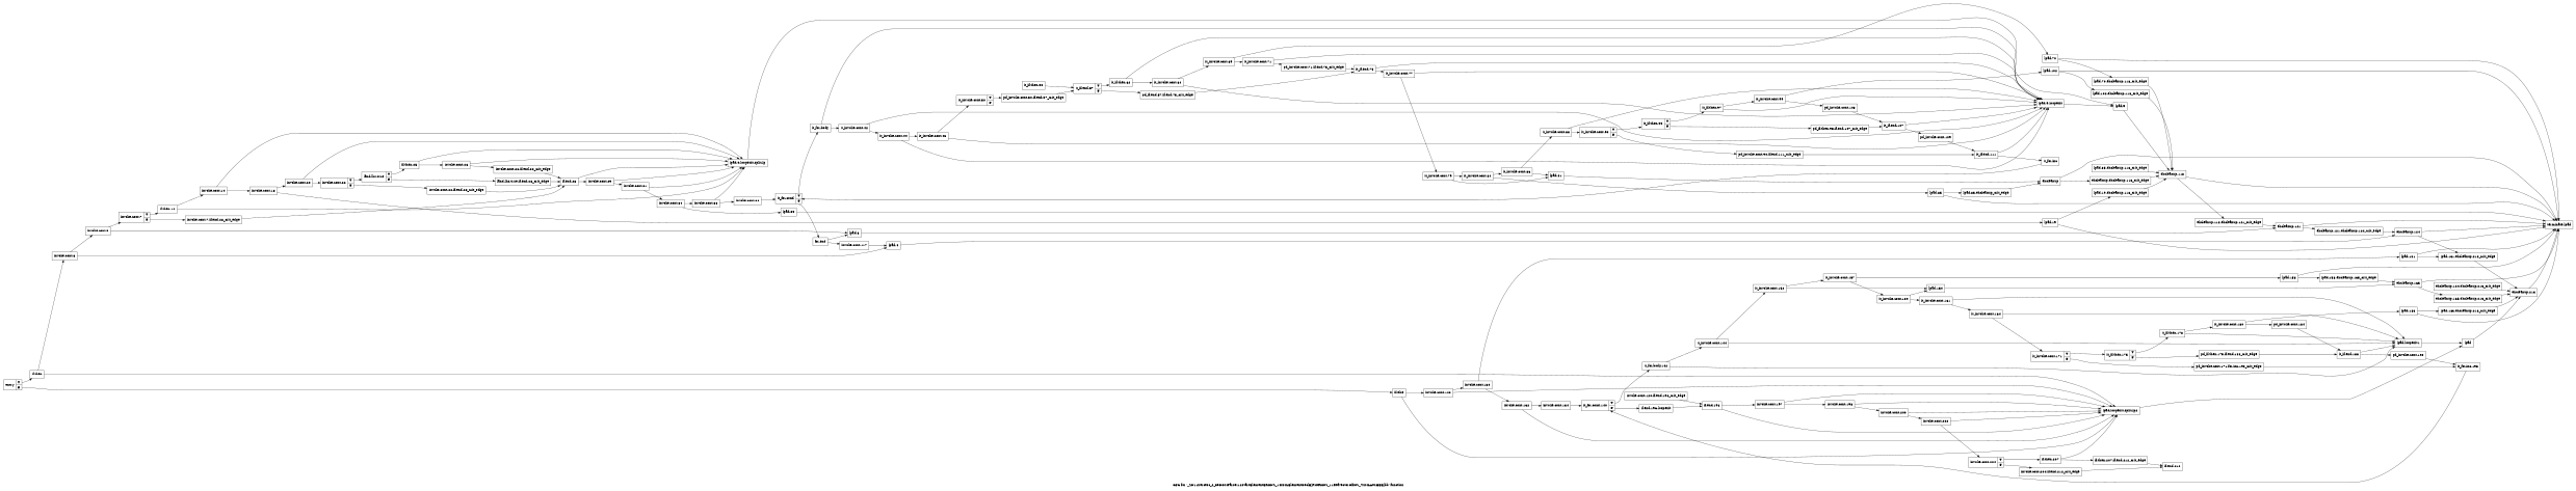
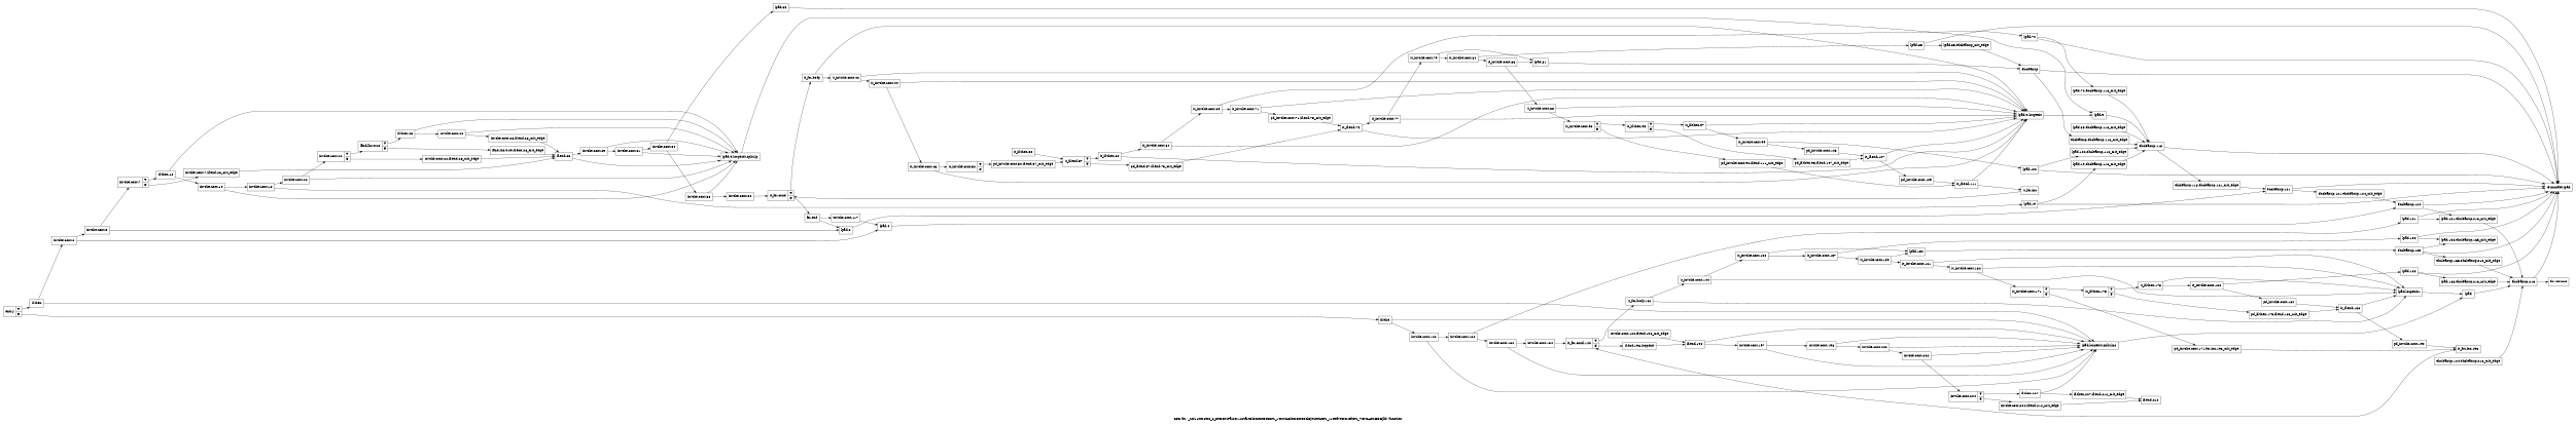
  digraph {
    label="CFG for '_ZN11xercesc_2_59DOMParser12startElementERKNS_14XMLElementDeclEjPKtRKNS_11RefVectorOfINS_7XMLAttrEEEjbb' function"
    rankdir=LR
    node [shape=record]
    n1 [label="{entry|{<s0>T|<s1>F}}"]
    n2 [label="{if.then}"]
    n3 [label="{if.else}"]
    n4 [label="{invoke.cont.3}"]
    n5 [label="{lpad.loopexit.split-lp2}"]
    n6 [label="{invoke.cont.128}"]
    n7 [label="{invoke.cont.5}"]
    n8 [label="{lpad.4}"]
    n9 [label="{lpad}"]
    n10 [label="{invoke.cont.130}"]
    n11 [label="{invoke.cont.7|{<s0>T|<s1>F}}"]
    n12 [label="{lpad.6}"]
    n13 [label="{ehcleanup.124}"]
    n14 [label="{ehcleanup.213}"]
    n15 [label="{if.then.12}"]
    n16 [label="{invoke.cont.7.if.end.28_crit_edge}"]
    n17 [label="{ehcleanup.121}"]
    n18 [label="{terminate.lpad}"]
    n19 [label="{lpad.131.ehcleanup.213_crit_edge}"]
    n20 [label="{invoke.cont.14}"]
    n21 [label="{lpad.9.loopexit.split-lp}"]
    n22 [label="{if.end.28}"]
    n23 [label="{ehcleanup.121.ehcleanup.124_crit_edge}"]
    n24 [label="{invoke.cont.18}"]
    n25 [label="{lpad.9}"]
    n26 [label="{invoke.cont.29}"]
    n27 [label="{invoke.cont.31}"]
    n28 [label="{invoke.cont.20}"]
    n29 [label="{lpad.19}"]
    n30 [label="{ehcleanup.118}"]
    n31 [label="{invoke.cont.22|{<s0>T|<s1>F}}"]
    n32 [label="{lpad.19.ehcleanup.118_crit_edge}"]
    n33 [label="{land.lhs.true|{<s0>T|<s1>F}}"]
    n34 [label="{invoke.cont.22.if.end.28_crit_edge}"]
    n35 [label="{if.then.25}"]
    n36 [label="{land.lhs.true.if.end.28_crit_edge}"]
    n37 [label="{invoke.cont.26}"]
    n38 [label="{invoke.cont.26.if.end.28_crit_edge}"]
    n39 [label="{lpad.loopexit1}"]
+   n40 [label="{eh.resume}"]
    n41 [label="{ehcleanup.124.ehcleanup.213_crit_edge}"]
    n42 [label="{lpad.9.loopexit}"]
    n43 [label="{ehcleanup.118.ehcleanup.121_crit_edge}"]
    n44 [label="{invoke.cont.34}"]
    n45 [label="{invoke.cont.36}"]
    n46 [label="{lpad.35}"]
    n47 [label="{invoke.cont.38}"]
    n48 [label="{it_for.cond|{<s0>T|<s1>F}}"]
    n49 [label="{lpad.35.ehcleanup.118_crit_edge}"]
    n50 [label="{it_for.body}"]
    n51 [label="{for.end}"]
    n52 [label="{it_invoke.cont.42}"]
    n53 [label="{invoke.cont.117}"]
    n54 [label="{it_invoke.cont.44}"]
    n55 [label="{it_invoke.cont.46}"]
    n56 [label="{it_invoke.cont.50|{<s0>T|<s1>F}}"]
    n57 [label="{pd_invoke.cont.50.if.end.57_crit_edge}"]
    n58 [label="{it_if.end.57|{<s0>T|<s1>F}}"]
    n59 [label="{it_if.then.53}"]
    n60 [label="{it_if.then.62}"]
    n61 [label="{pd_if.end.57.if.end.75_crit_edge}"]
    n62 [label="{it_invoke.cont.64}"]
    n63 [label="{it_if.end.75}"]
    n64 [label="{it_invoke.cont.69}"]
    n65 [label="{it_invoke.cont.77}"]
    n66 [label="{it_invoke.cont.79}"]
    n67 [label="{it_invoke.cont.71}"]
    n68 [label="{lpad.70}"]
    n69 [label="{pd_invoke.cont.71.if.end.75_crit_edge}"]
    n70 [label="{lpad.70.ehcleanup.118_crit_edge}"]
    n71 [label="{it_invoke.cont.84}"]
    n72 [label="{lpad.81}"]
    n73 [label="{it_invoke.cont.86}"]
    n74 [label="{lpad.85}"]
    n75 [label="{ehcleanup}"]
    n76 [label="{it_invoke.cont.88}"]
    n77 [label="{lpad.85.ehcleanup_crit_edge}"]
    n78 [label="{ehcleanup.ehcleanup.118_crit_edge}"]
    n79 [label="{it_invoke.cont.90|{<s0>T|<s1>F}}"]
    n80 [label="{it_if.then.95|{<s0>T|<s1>F}}"]
    n81 [label="{pd_invoke.cont.90.if.end.111_crit_edge}"]
    n82 [label="{it_if.then.97}"]
    n83 [label="{pd_if.then.95.if.end.107_crit_edge}"]
    n84 [label="{it_if.end.111}"]
    n85 [label="{it_invoke.cont.99}"]
    n86 [label="{it_if.end.107}"]
    n87 [label="{it_for.inc}"]
    n88 [label="{pd_invoke.cont.103}"]
    n89 [label="{lpad.102}"]
    n90 [label="{pd_invoke.cont.109}"]
    n91 [label="{lpad.102.ehcleanup.118_crit_edge}"]
    n92 [label="{invoke.cont.120.if.end.196_crit_edge}"]
    n93 [label="{if.end.196}"]
    n94 [label="{invoke.cont.197}"]
    n95 [label="{invoke.cont.198}"]
    n96 [label="{invoke.cont.132}"]
    n97 [label="{lpad.131}"]
    n98 [label="{invoke.cont.134}"]
    n99 [label="{it_for.cond.140|{<s0>T|<s1>F}}"]
    n100 [label="{it_for.body.142}"]
    n101 [label="{if.end.196.loopexit}"]
    n102 [label="{it_invoke.cont.144}"]
    n103 [label="{it_invoke.cont.152}"]
    n104 [label="{it_invoke.cont.157}"]
    n105 [label="{lpad.154}"]
    n106 [label="{it_invoke.cont.159}"]
    n107 [label="{lpad.158}"]
    n108 [label="{ehcleanup.165}"]
    n109 [label="{it_invoke.cont.161}"]
    n110 [label="{lpad.158.ehcleanup.165_crit_edge}"]
    n111 [label="{ehcleanup.165.ehcleanup.213_crit_edge}"]
    n112 [label="{it_invoke.cont.164}"]
    n113 [label="{it_invoke.cont.171|{<s0>T|<s1>F}}"]
    n114 [label="{it_if.then.175|{<s0>T|<s1>F}}"]
    n115 [label="{pd_invoke.cont.171.for.inc.193_crit_edge}"]
    n116 [label="{it_if.then.178}"]
    n117 [label="{pd_if.then.175.if.end.188_crit_edge}"]
    n118 [label="{it_for.inc.193}"]
    n119 [label="{it_invoke.cont.180}"]
    n120 [label="{it_if.end.188}"]
    n121 [label="{pd_invoke.cont.184}"]
    n122 [label="{lpad.183}"]
    n123 [label="{pd_invoke.cont.190}"]
    n124 [label="{lpad.183.ehcleanup.213_crit_edge}"]
    n125 [label="{invoke.cont.200}"]
    n126 [label="{invoke.cont.202}"]
    n127 [label="{invoke.cont.204|{<s0>T|<s1>F}}"]
    n128 [label="{if.then.207}"]
    n129 [label="{invoke.cont.204.if.end.212_crit_edge}"]
    n130 [label="{if.then.207.if.end.212_crit_edge}"]
    n131 [label="{if.end.212}"]
    n1 -> n2 [tailport=s0]
    n1 -> n3 [tailport=s1]
    n2 -> n4
    n2 -> n5
    n3 -> n5
    n3 -> n6
    n4 -> n7
    n4 -> n8
    n5 -> n9
    n6 -> n5
    n6 -> n10
    n7 -> n11
    n7 -> n12
    n8 -> n13
    n9 -> n14
    n10 -> n96
    n10 -> n97
    n11 -> n15 [tailport=s0]
    n11 -> n16 [tailport=s1]
    n12 -> n17
    n13 -> n18
    n13 -> n19
    n14 -> n18
+   n14 -> n40
    n15 -> n20
    n15 -> n21
    n16 -> n22
    n17 -> n18
    n17 -> n23
    n19 -> n14
    n20 -> n21
    n20 -> n24
    n21 -> n25
    n22 -> n21
    n22 -> n26
    n23 -> n13
    n24 -> n28
    n24 -> n29
    n25 -> n30
    n26 -> n21
    n26 -> n27
    n27 -> n21
    n27 -> n44
    n28 -> n21
    n28 -> n31
    n29 -> n18
    n29 -> n32
    n30 -> n18
    n30 -> n43
    n31 -> n33 [tailport=s0]
    n31 -> n34 [tailport=s1]
    n32 -> n30
    n33 -> n35 [tailport=s0]
    n33 -> n36 [tailport=s1]
    n34 -> n22
    n35 -> n21
    n35 -> n37
    n36 -> n22
    n37 -> n21
    n37 -> n38
    n38 -> n22
    n39 -> n9
    n41 -> n14
    n42 -> n25
    n43 -> n17
    n44 -> n45
    n44 -> n46
    n45 -> n21
    n45 -> n47
    n46 -> n18
    n47 -> n48
    n48 -> n50 [tailport=s0]
    n48 -> n51 [tailport=s1]
    n49 -> n30
    n50 -> n42
    n50 -> n52
    n51 -> n12
    n51 -> n53
    n52 -> n42
    n52 -> n54
    n53 -> n8
    n54 -> n42
    n54 -> n55
    n55 -> n42
    n55 -> n56
    n56 -> n57 [tailport=s0]
    n57 -> n58
    n58 -> n60 [tailport=s0]
    n58 -> n61 [tailport=s1]
    n59 -> n58
    n60 -> n42
    n60 -> n62
    n61 -> n63
    n62 -> n42
    n62 -> n64
    n63 -> n42
    n63 -> n65
    n64 -> n67
    n64 -> n68
    n65 -> n42
    n65 -> n66
    n66 -> n71
    n66 -> n72
    n67 -> n42
    n67 -> n69
    n68 -> n18
    n68 -> n70
    n69 -> n63
    n70 -> n30
    n71 -> n73
    n71 -> n74
    n72 -> n75
    n73 -> n72
    n73 -> n76
    n74 -> n18
    n74 -> n77
    n75 -> n18
    n75 -> n78
    n76 -> n42
    n76 -> n79
    n77 -> n75
    n78 -> n30
    n79 -> n80 [tailport=s0]
    n79 -> n81 [tailport=s1]
    n80 -> n82 [tailport=s0]
    n80 -> n83 [tailport=s1]
    n81 -> n84
    n82 -> n42
    n82 -> n85
    n83 -> n86
    n84 -> n42
    n84 -> n87
    n85 -> n88
    n85 -> n89
    n86 -> n42
    n86 -> n90
    n87 -> n48
    n88 -> n86
    n89 -> n18
    n89 -> n91
    n90 -> n84
    n91 -> n30
    n92 -> n93
    n93 -> n5
    n93 -> n94
    n94 -> n5
    n94 -> n95
    n95 -> n5
    n95 -> n125
    n96 -> n5
    n96 -> n98
    n97 -> n18
    n97 -> n19
    n98 -> n99
    n99 -> n100 [tailport=s0]
    n99 -> n101 [tailport=s1]
    n100 -> n39
    n100 -> n102
    n101 -> n93
    n102 -> n39
    n102 -> n103
    n103 -> n104
    n103 -> n105
    n104 -> n106
    n104 -> n107
    n105 -> n108
    n106 -> n105
    n106 -> n109
    n107 -> n18
    n107 -> n110
    n108 -> n18
    n108 -> n111
    n109 -> n39
    n109 -> n112
-   n110 -> n108
+   n108 -> n110
    n111 -> n14
    n112 -> n39
    n112 -> n113
    n113 -> n114 [tailport=s0]
    n113 -> n115 [tailport=s1]
    n114 -> n116 [tailport=s0]
    n114 -> n117 [tailport=s1]
    n115 -> n118
    n116 -> n39
    n116 -> n119
    n117 -> n120
    n118 -> n99
    n119 -> n121
    n119 -> n122
    n120 -> n39
    n120 -> n123
    n121 -> n120
    n122 -> n18
    n122 -> n124
    n123 -> n118
    n124 -> n14
    n125 -> n5
    n125 -> n126
    n126 -> n5
    n126 -> n127
    n127 -> n128 [tailport=s0]
    n127 -> n129 [tailport=s1]
    n128 -> n5
    n128 -> n130
    n129 -> n131
    n130 -> n131
  }
